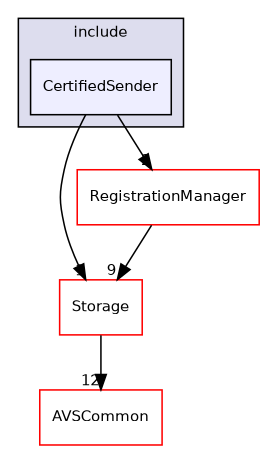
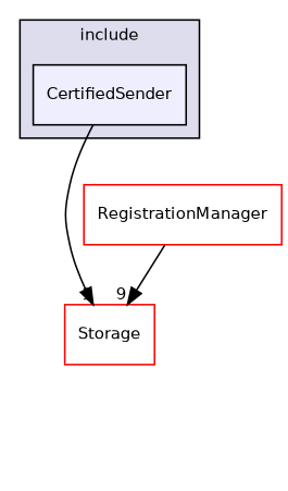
  digraph {
    compound=true
    fontname="DejaVu Sans"
    node [fillcolor=white fontname="DejaVu Sans" fontsize=10 shape=box style=filled color=red]
    edge [fontname="DejaVu Sans" labeldistance=1.5 labelfontname=Helvetica labelfontsize=10]
    n1 [fillcolor="#eeeeff" label=CertifiedSender pencolor=black color=""]
    n2 [label=Storage]
    n3 [label=RegistrationManager]
-   n4 [label=AVSCommon]
    subgraph cluster_1 {
      bgcolor="#ddddee"
      fontsize=10
      label=include
      pencolor=black
      n1
    }
    n1 -> n2 [headlabel=1]
-   n1 -> n3 [headlabel=2]
-   n2 -> n4 [headlabel=12]
    n3 -> n2 [headlabel=9]
  }
